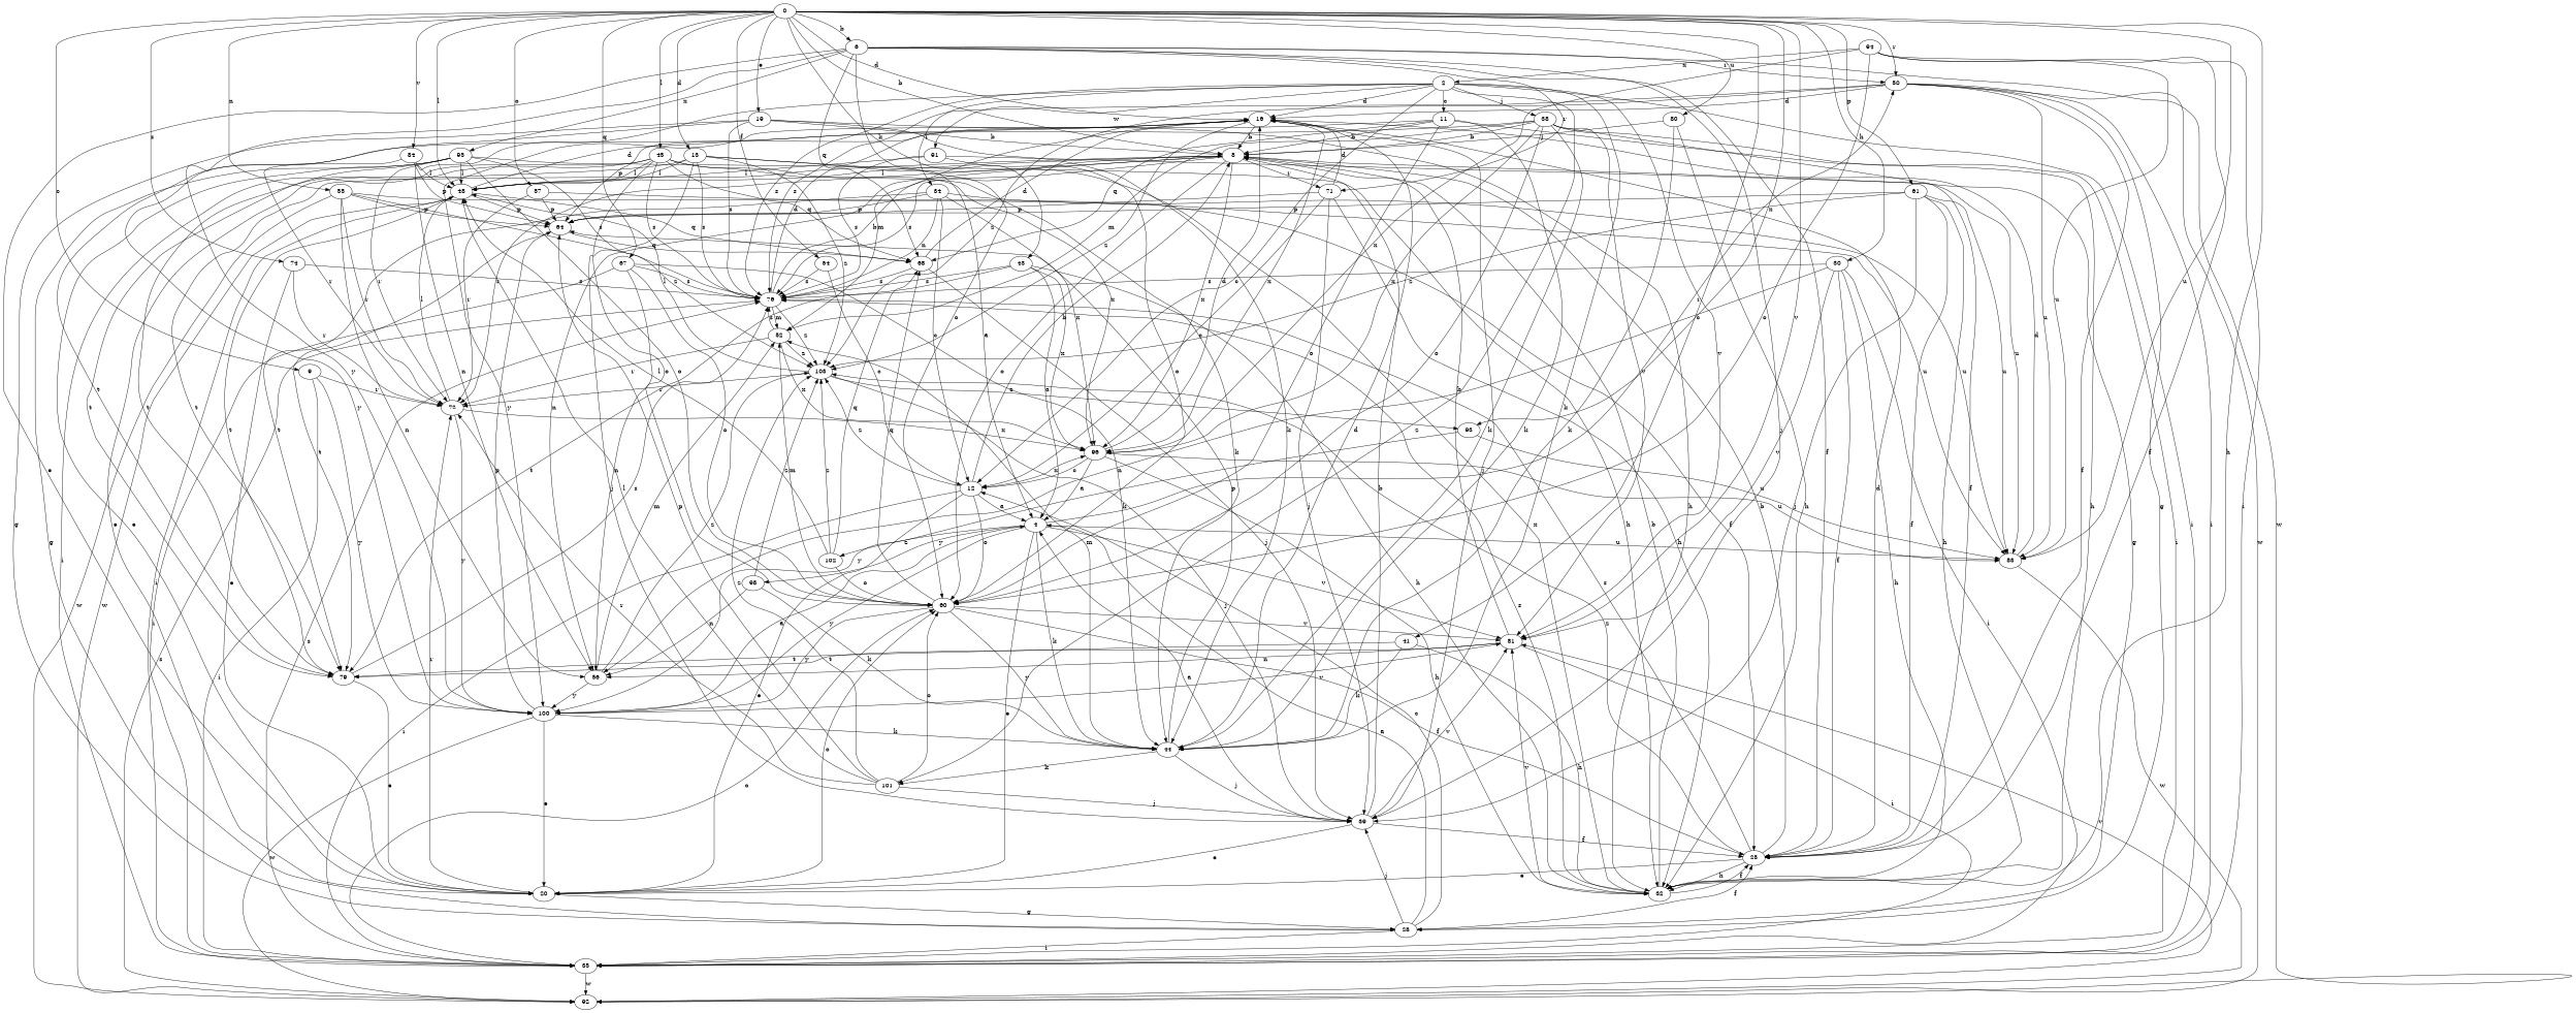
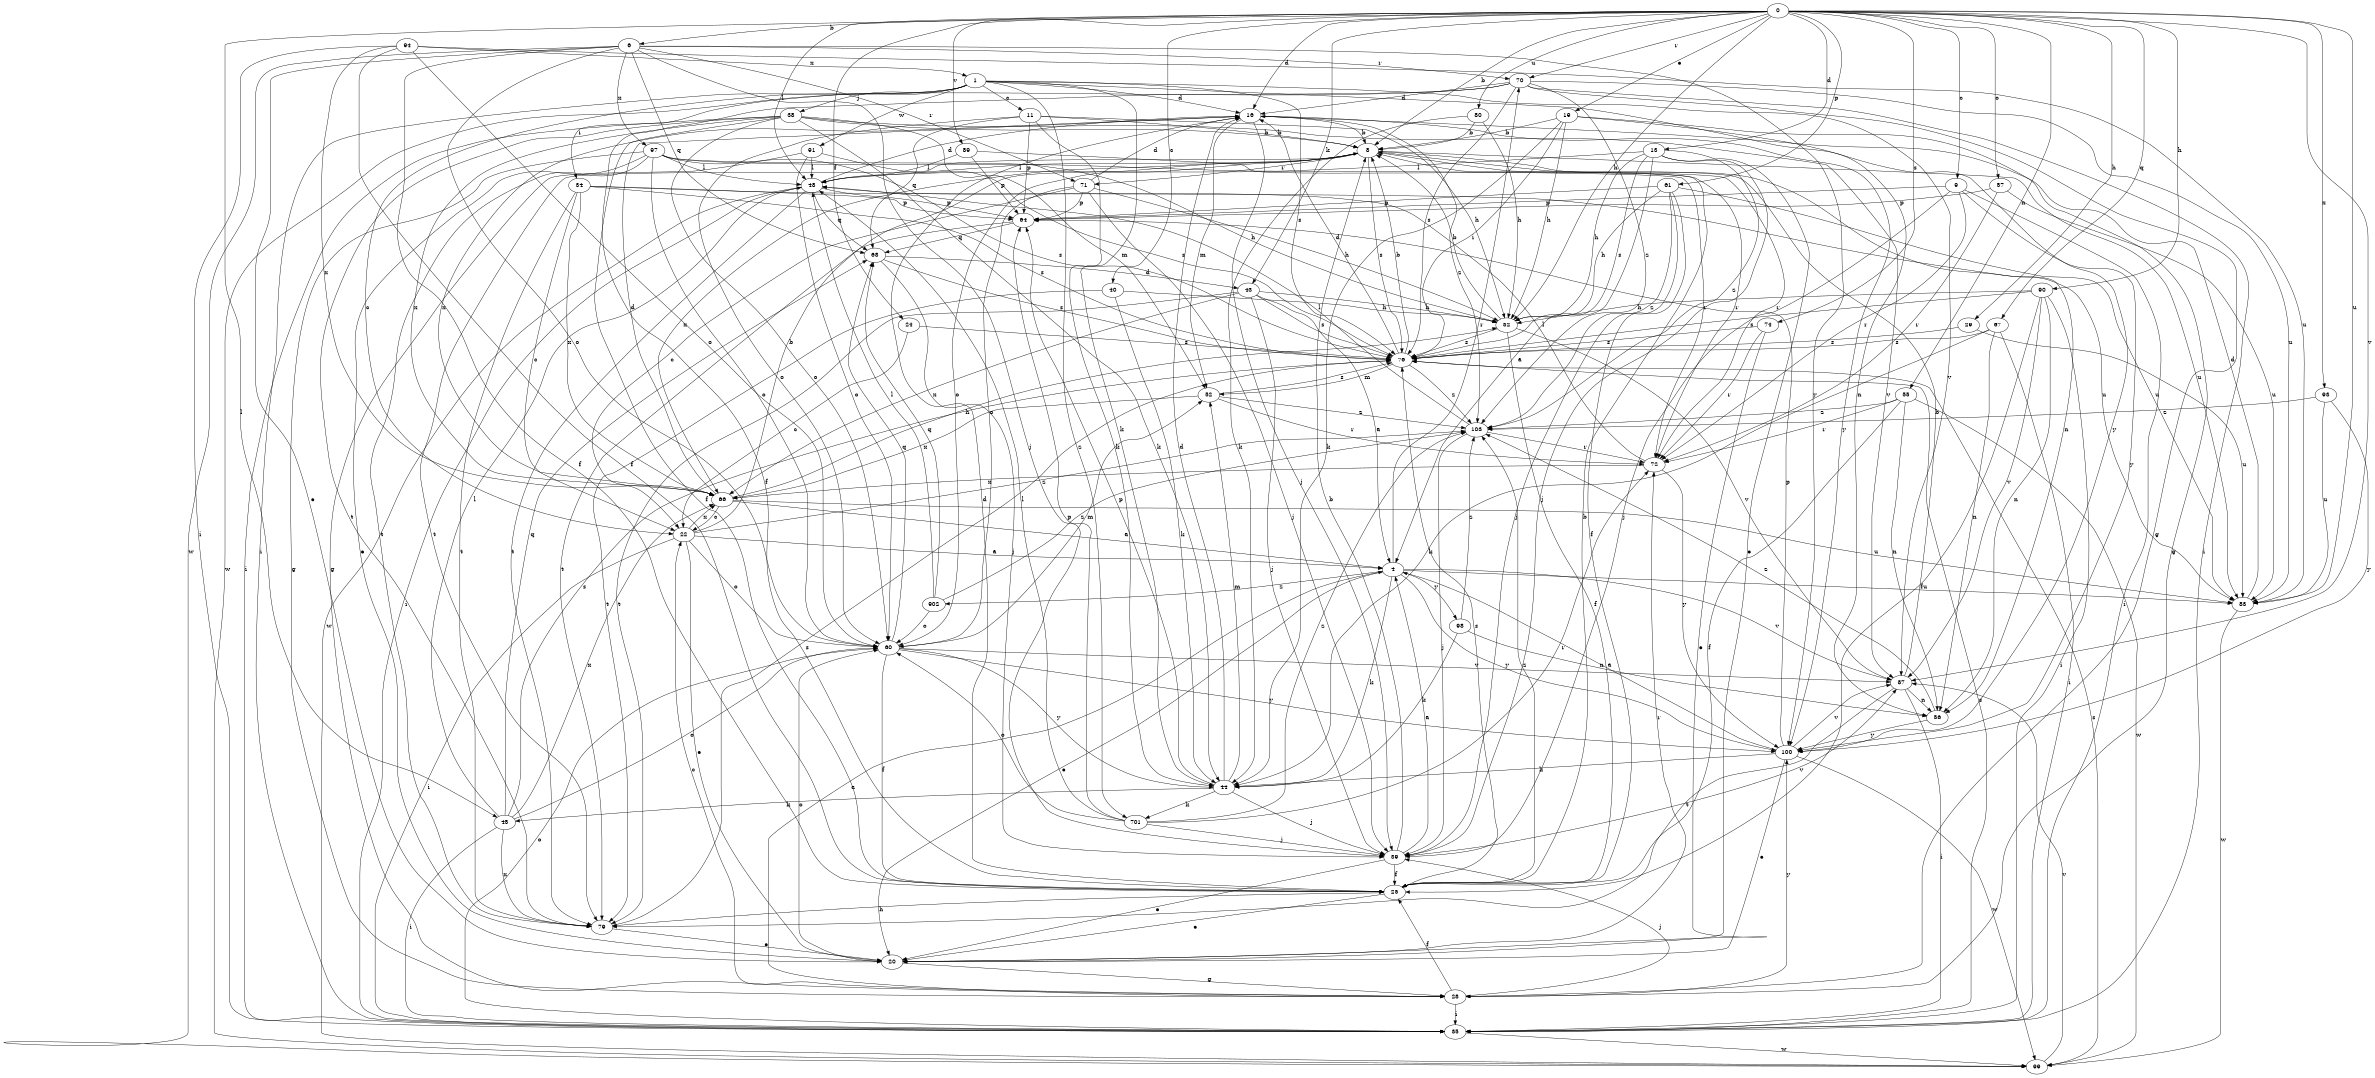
  strict digraph {
    0
    6
    8
    9
    13
    16
    19
-   24 [label=54]
-   30
+   24
+   29
+   30 [label=90]
    32
-   40 [label=41]
+   40
    43
    45
    48
    55
    57
    61
    67
-   70 [label=50]
+   70
    74
    80
    83
-   84
-   87 [label=81]
+   84 [label=89]
+   87
    93
    20
    100
    25
    39
    60
    68
    71
-   92
-   95
+   92 [label=99]
+   95 [label=97]
    56
    76
    72
    79
-   96
+   96 [label=66]
    35
    4
    103
    52
    44
    28
-   12
+   12 [label=22]
    64
-   1 [label=2]
+   1
    11
    34
    38
    91
-   101
+   101 [label=701]
    94
    98
-   102
+   102 [label=902]
    0 -> 6 [label=b]
    0 -> 8 [label=b]
    0 -> 9 [label=c]
    0 -> 13 [label=d]
    0 -> 16 [label=d]
    0 -> 19 [label=e]
    0 -> 24 [label=f]
+   0 -> 29 [label=h]
    0 -> 30 [label=h]
    0 -> 32 [label=h]
    0 -> 40 [label=c]
    0 -> 43 [label=k]
    0 -> 45 [label=l]
    0 -> 48 [label=l]
    0 -> 55 [label=n]
    0 -> 57 [label=o]
    0 -> 61 [label=p]
    0 -> 67 [label=q]
    0 -> 70 [label=r]
    0 -> 74 [label=s]
    0 -> 80 [label=u]
    0 -> 83 [label=u]
    0 -> 84 [label=v]
    0 -> 87 [label=v]
    0 -> 93 [label=x]
    6 -> 70 [label=r]
    6 -> 20 [label=e]
    6 -> 100 [label=y]
    6 -> 25 [label=f]
    6 -> 39 [label=j]
    6 -> 60 [label=o]
    6 -> 68 [label=q]
    6 -> 71 [label=r]
    6 -> 92 [label=w]
    6 -> 95 [label=x]
    8 -> 48 [label=l]
    8 -> 83 [label=u]
    8 -> 60 [label=o]
    8 -> 71 [label=r]
    8 -> 56 [label=n]
    8 -> 76 [label=s]
    8 -> 72 [label=r]
    8 -> 79 [label=t]
    8 -> 96 [label=x]
    9 -> 100 [label=y]
+   9 -> 39 [label=j]
    9 -> 72 [label=r]
    9 -> 35 [label=i]
-   13 -> 32 [label=x]
+   13 -> 32 [label=h]
    13 -> 48 [label=l]
    13 -> 20 [label=e]
    13 -> 39 [label=j]
    13 -> 76 [label=s]
    13 -> 4 [label=a]
    13 -> 103 [label=z]
    16 -> 8 [label=b]
    16 -> 100 [label=y]
    16 -> 39 [label=j]
    16 -> 96 [label=x]
    16 -> 103 [label=z]
    16 -> 52 [label=m]
    19 -> 8 [label=b]
    19 -> 32 [label=h]
    19 -> 100 [label=y]
-   19 -> 76 [label=s]
+   19 -> 76 [label=i]
    19 -> 44 [label=k]
    19 -> 28 [label=g]
    24 -> 76 [label=s]
    24 -> 12 [label=c]
+   29 -> 83 [label=u]
+   29 -> 76 [label=s]
    30 -> 32 [label=h]
    30 -> 87 [label=v]
    30 -> 25 [label=f]
    30 -> 56 [label=n]
    30 -> 76 [label=s]
    30 -> 35 [label=i]
    32 -> 8 [label=b]
    32 -> 87 [label=v]
    32 -> 25 [label=f]
    32 -> 76 [label=s]
    40 -> 32 [label=h]
    40 -> 79 [label=t]
    40 -> 44 [label=k]
    43 -> 32 [label=h]
+   43 -> 39 [label=j]
    43 -> 76 [label=s]
    43 -> 79 [label=t]
    43 -> 96 [label=x]
    43 -> 4 [label=a]
    45 -> 48 [label=l]
    45 -> 60 [label=o]
    45 -> 68 [label=q]
    45 -> 76 [label=s]
-   45 -> 79 [label=t]
+   45 -> 79 [label=x]
    45 -> 96 [label=x]
    45 -> 35 [label=i]
-   45 -> 44 [label=k]
+   44 -> 45 [label=k]
    48 -> 16 [label=d]
    48 -> 68 [label=q]
    48 -> 92 [label=w]
    48 -> 79 [label=t]
    48 -> 35 [label=i]
    48 -> 64 [label=p]
    55 -> 25 [label=f]
    55 -> 92 [label=w]
    55 -> 56 [label=n]
    55 -> 72 [label=r]
    55 -> 103 [label=z]
-   55 -> 64 [label=p]
+   9 -> 64 [label=p]
    57 -> 83 [label=u]
    57 -> 72 [label=r]
    57 -> 64 [label=p]
    61 -> 32 [label=h]
    61 -> 83 [label=u]
    61 -> 25 [label=f]
    61 -> 39 [label=j]
    61 -> 103 [label=z]
    61 -> 64 [label=p]
-   67 -> 60 [label=o]
+   71 -> 60 [label=o]
    67 -> 56 [label=n]
    67 -> 76 [label=s]
    67 -> 35 [label=i]
    67 -> 44 [label=k]
    70 -> 16 [label=d]
    70 -> 83 [label=u]
    70 -> 25 [label=f]
    70 -> 92 [label=w]
    70 -> 76 [label=s]
    70 -> 35 [label=i]
    70 -> 103 [label=z]
    70 -> 28 [label=g]
    74 -> 20 [label=e]
    74 -> 76 [label=s]
    74 -> 72 [label=r]
-   80 -> 8 [label=j]
+   80 -> 8 [label=b]
    80 -> 32 [label=h]
    80 -> 44 [label=k]
    83 -> 16 [label=d]
    83 -> 92 [label=w]
    84 -> 48 [label=l]
    84 -> 72 [label=r]
    84 -> 64 [label=p]
    87 -> 8 [label=b]
    87 -> 56 [label=n]
    87 -> 79 [label=t]
    87 -> 35 [label=i]
    93 -> 83 [label=u]
    93 -> 100 [label=y]
-   103 -> 93 [label=z]
+   93 -> 103 [label=z]
    20 -> 60 [label=o]
    20 -> 72 [label=r]
    20 -> 28 [label=g]
    100 -> 87 [label=v]
    100 -> 20 [label=e]
    100 -> 92 [label=w]
    100 -> 4 [label=a]
    100 -> 44 [label=k]
    100 -> 64 [label=p]
    25 -> 8 [label=b]
    25 -> 16 [label=d]
-   25 -> 32 [label=h]
+   25 -> 79 [label=h]
    25 -> 20 [label=e]
    25 -> 76 [label=s]
    25 -> 103 [label=z]
    39 -> 8 [label=b]
    39 -> 87 [label=v]
    39 -> 20 [label=e]
    39 -> 25 [label=f]
    39 -> 4 [label=a]
    60 -> 87 [label=v]
    60 -> 100 [label=y]
    60 -> 25 [label=f]
    60 -> 68 [label=q]
    60 -> 52 [label=m]
    60 -> 44 [label=y]
-   68 -> 16 [label=d]
+   68 -> 43 [label=d]
    68 -> 39 [label=j]
    68 -> 76 [label=s]
    71 -> 16 [label=d]
    71 -> 32 [label=h]
    71 -> 39 [label=j]
    71 -> 12 [label=c]
    71 -> 64 [label=p]
    92 -> 87 [label=v]
    92 -> 76 [label=s]
    95 -> 32 [label=h]
    95 -> 48 [label=l]
    95 -> 20 [label=e]
    95 -> 60 [label=o]
    95 -> 76 [label=s]
    95 -> 72 [label=r]
    95 -> 79 [label=t]
    95 -> 28 [label=g]
    56 -> 100 [label=y]
    56 -> 103 [label=z]
-   56 -> 52 [label=m]
    76 -> 8 [label=b]
    76 -> 16 [label=d]
    76 -> 103 [label=z]
    76 -> 52 [label=m]
    72 -> 48 [label=l]
    72 -> 100 [label=y]
    72 -> 96 [label=x]
    79 -> 20 [label=e]
    79 -> 76 [label=s]
    96 -> 16 [label=d]
    96 -> 32 [label=h]
    96 -> 83 [label=u]
    96 -> 4 [label=a]
    96 -> 12 [label=c]
    35 -> 60 [label=o]
    35 -> 92 [label=w]
    35 -> 76 [label=s]
    4 -> 70 [label=r]
    4 -> 83 [label=u]
    4 -> 87 [label=v]
    4 -> 20 [label=e]
    4 -> 100 [label=y]
    4 -> 44 [label=k]
    4 -> 98 [label=y]
    4 -> 102 [label=z]
    103 -> 48 [label=l]
    103 -> 39 [label=j]
    103 -> 72 [label=r]
    52 -> 76 [label=s]
    52 -> 72 [label=r]
    52 -> 96 [label=x]
    52 -> 103 [label=z]
    44 -> 16 [label=d]
    44 -> 39 [label=j]
    44 -> 52 [label=m]
    44 -> 64 [label=p]
    44 -> 101 [label=k]
+   28 -> 100 [label=y]
    28 -> 25 [label=f]
    28 -> 39 [label=j]
    28 -> 35 [label=i]
    28 -> 4 [label=a]
    28 -> 12 [label=c]
    12 -> 8 [label=b]
    12 -> 20 [label=e]
    12 -> 60 [label=o]
    12 -> 96 [label=x]
    12 -> 35 [label=i]
    12 -> 4 [label=a]
    12 -> 103 [label=z]
    64 -> 68 [label=q]
    64 -> 79 [label=t]
    1 -> 16 [label=d]
    1 -> 87 [label=v]
    1 -> 56 [label=n]
    1 -> 76 [label=s]
    1 -> 35 [label=i]
    1 -> 44 [label=k]
    1 -> 12 [label=c]
    1 -> 11 [label=c]
    1 -> 34 [label=i]
    1 -> 38 [label=j]
    1 -> 91 [label=w]
    1 -> 101 [label=z]
    11 -> 8 [label=b]
    11 -> 32 [label=h]
    11 -> 60 [label=o]
    11 -> 68 [label=q]
    11 -> 44 [label=k]
    11 -> 64 [label=p]
    34 -> 83 [label=u]
-   34 -> 76 [label=n]
+   34 -> 76 [label=s]
    34 -> 79 [label=t]
    34 -> 96 [label=x]
    34 -> 12 [label=c]
    34 -> 64 [label=p]
    38 -> 8 [label=b]
    38 -> 87 [label=v]
    38 -> 25 [label=f]
    38 -> 60 [label=o]
    38 -> 79 [label=t]
    38 -> 96 [label=x]
    38 -> 35 [label=i]
    38 -> 52 [label=m]
    38 -> 44 [label=k]
    91 -> 48 [label=l]
    91 -> 60 [label=o]
    91 -> 76 [label=s]
    91 -> 28 [label=g]
    101 -> 48 [label=l]
    101 -> 39 [label=j]
    101 -> 60 [label=o]
    101 -> 72 [label=r]
    101 -> 103 [label=z]
    101 -> 64 [label=p]
    94 -> 83 [label=u]
    94 -> 25 [label=f]
    94 -> 60 [label=o]
    94 -> 96 [label=x]
    94 -> 35 [label=i]
    94 -> 1 [label=x]
    98 -> 56 [label=n]
    98 -> 103 [label=z]
    98 -> 44 [label=k]
    102 -> 48 [label=l]
    102 -> 60 [label=o]
    102 -> 68 [label=q]
    102 -> 103 [label=z]
  }
